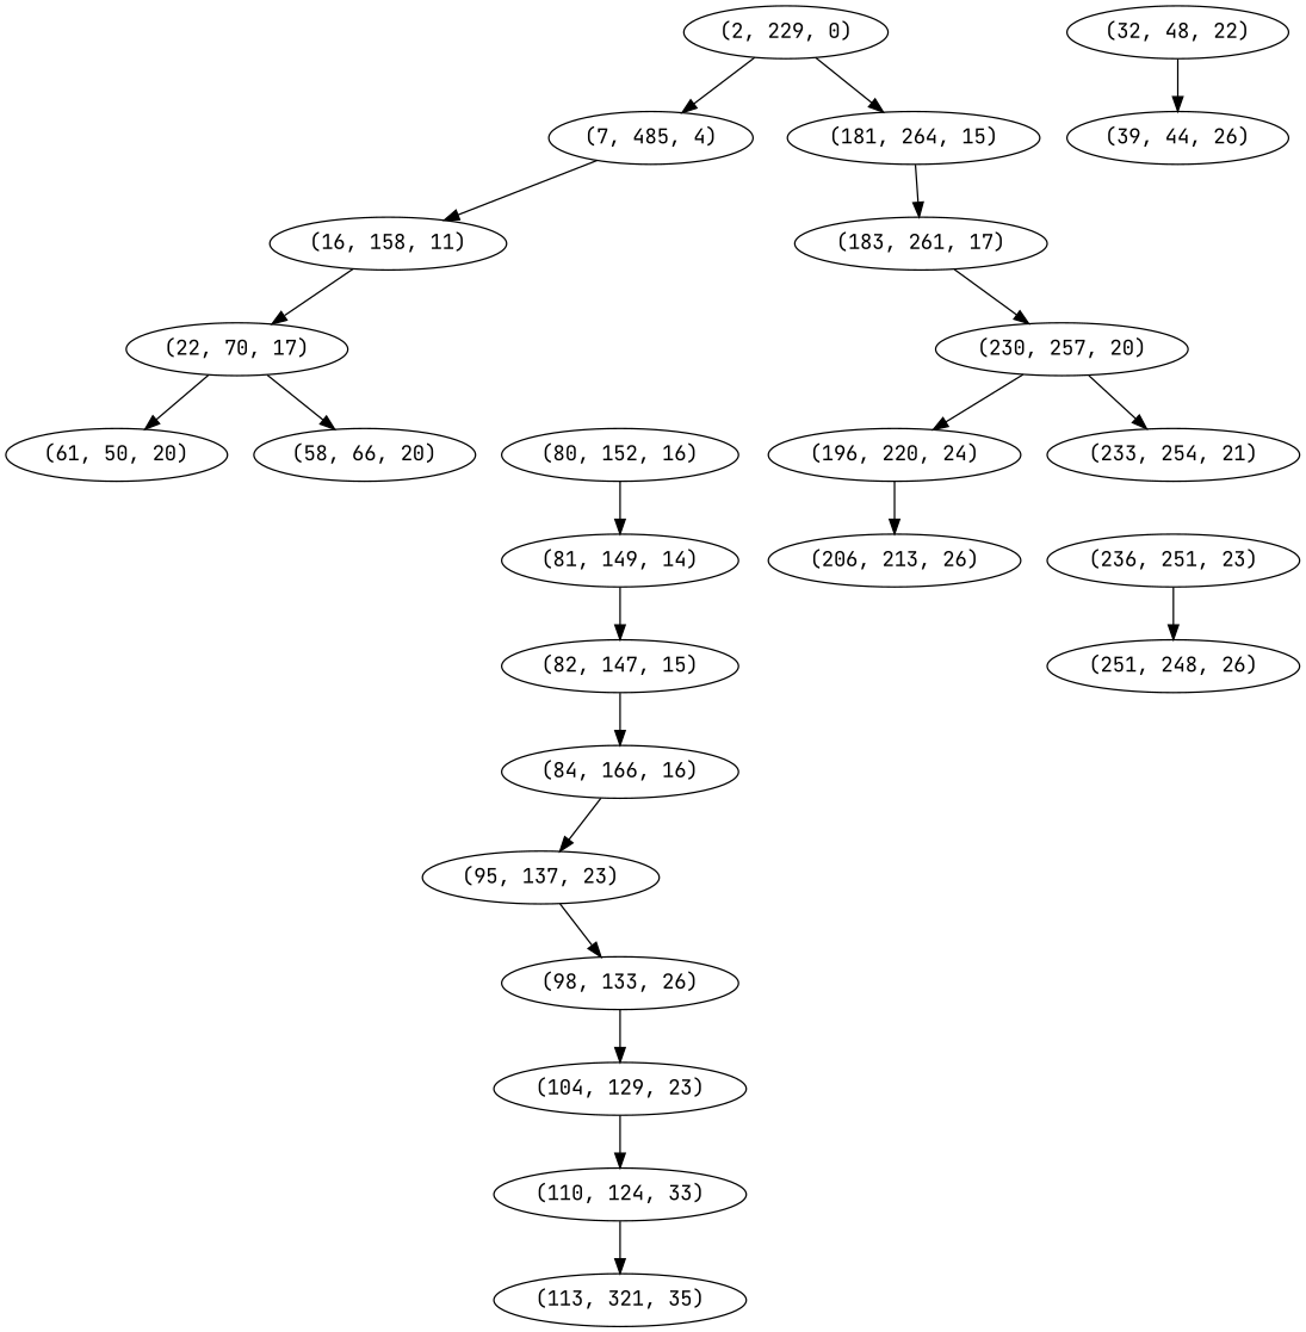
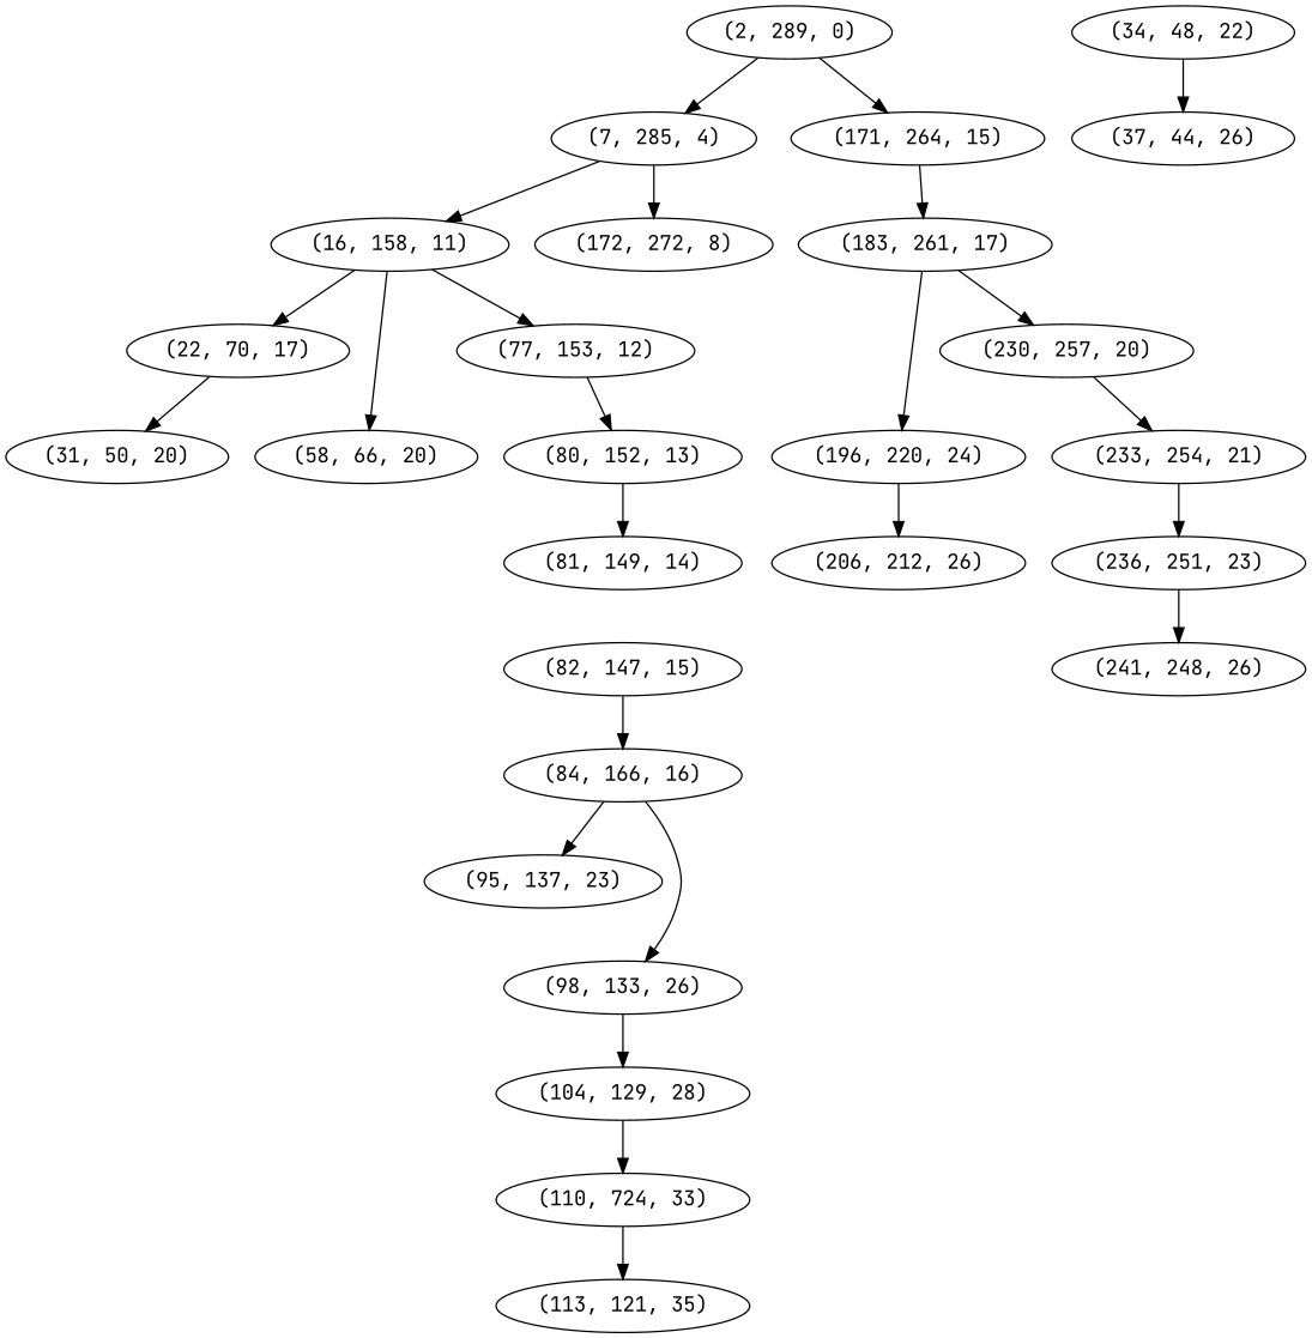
  digraph {
    fontname="JetBrains Mono"
    node [fontname="JetBrains Mono"]
    edge [fontname="JetBrains Mono"]
-   "(2, 289, 0)" [label="(2, 229, 0)"]
-   "(7, 285, 4)" [label="(7, 485, 4)"]
-   "(181, 264, 15)"
+   "(2, 289, 0)"
+   "(7, 285, 4)"
+   "(181, 264, 15)" [label="(171, 264, 15)"]
    "(16, 158, 11)"
+   "(172, 272, 8)"
    "(22, 70, 17)"
-   "(31, 50, 20)" [label="(61, 50, 20)"]
+   "(77, 153, 12)"
+   "(31, 50, 20)"
    "(58, 66, 20)"
-   "(80, 152, 13)" [label="(80, 152, 16)"]
-   "(34, 48, 22)" [label="(32, 48, 22)"]
-   "(39, 44, 26)"
+   "(80, 152, 13)"
+   "(34, 48, 22)"
+   "(39, 44, 26)" [label="(37, 44, 26)"]
    "(81, 149, 14)"
    "(82, 147, 15)"
    n15 [label="(84, 166, 16)"]
    "(95, 137, 23)"
    "(98, 133, 26)"
-   "(104, 129, 28)" [label="(104, 129, 23)"]
-   "(110, 124, 33)"
-   "(113, 121, 35)" [label="(113, 321, 35)"]
+   "(104, 129, 28)"
+   "(110, 124, 33)" [label="(110, 724, 33)"]
+   "(113, 121, 35)"
    "(183, 261, 17)"
    "(196, 220, 24)"
    "(230, 257, 20)"
-   "(206, 213, 26)"
+   "(206, 213, 26)" [label="(206, 212, 26)"]
    "(233, 254, 21)"
    "(236, 251, 23)"
-   "(241, 248, 26)" [label="(251, 248, 26)"]
+   "(241, 248, 26)"
    "(2, 289, 0)" -> "(7, 285, 4)"
    "(2, 289, 0)" -> "(181, 264, 15)"
    "(7, 285, 4)" -> "(16, 158, 11)"
+   "(7, 285, 4)" -> "(172, 272, 8)"
    "(181, 264, 15)" -> "(183, 261, 17)"
    "(16, 158, 11)" -> "(22, 70, 17)"
+   "(16, 158, 11)" -> "(77, 153, 12)"
    "(22, 70, 17)" -> "(31, 50, 20)"
-   "(22, 70, 17)" -> "(58, 66, 20)"
+   "(16, 158, 11)" -> "(58, 66, 20)"
+   "(77, 153, 12)" -> "(80, 152, 13)"
    "(80, 152, 13)" -> "(81, 149, 14)"
    "(34, 48, 22)" -> "(39, 44, 26)"
-   "(81, 149, 14)" -> "(82, 147, 15)"
    "(82, 147, 15)" -> n15
    n15 -> "(95, 137, 23)"
-   "(95, 137, 23)" -> "(98, 133, 26)"
+   n15 -> "(98, 133, 26)"
    "(98, 133, 26)" -> "(104, 129, 28)"
    "(104, 129, 28)" -> "(110, 124, 33)"
    "(110, 124, 33)" -> "(113, 121, 35)"
-   "(230, 257, 20)" -> "(196, 220, 24)"
+   "(183, 261, 17)" -> "(196, 220, 24)"
    "(183, 261, 17)" -> "(230, 257, 20)"
    "(196, 220, 24)" -> "(206, 213, 26)"
    "(230, 257, 20)" -> "(233, 254, 21)"
+   "(233, 254, 21)" -> "(236, 251, 23)"
    "(236, 251, 23)" -> "(241, 248, 26)"
  }
